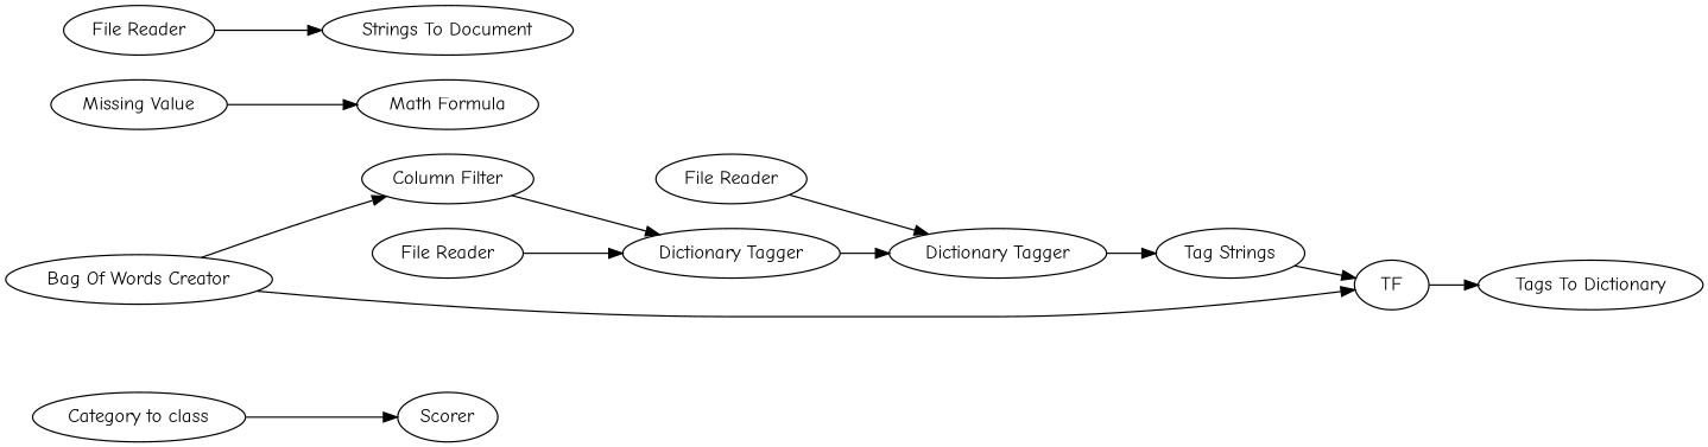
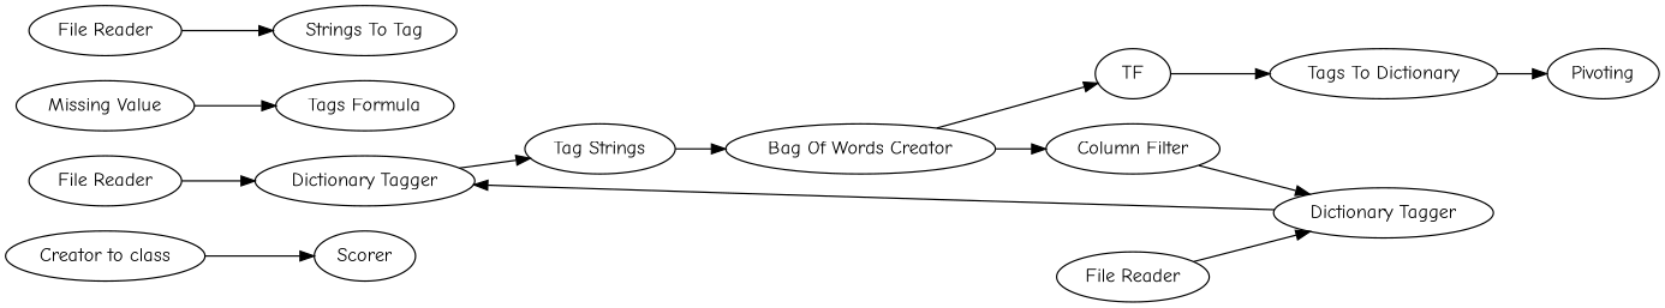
  digraph {
    fontname="Comic Neue"
    rankdir=LR
    node [fontname="Comic Neue"]
    edge [fontname="Comic Neue"]
-   n1 [label="Category to class"]
+   n1 [label="Creator to class"]
    n2 [label=Scorer]
    n3 [label="File Reader"]
    n4 [label="Dictionary Tagger"]
    n5 [label="Tag Strings"]
    n6 [label="Column Filter"]
    n7 [label="Dictionary Tagger"]
    n8 [label="Tags To Dictionary"]
+   n9 [label=Pivoting]
    n10 [label="Bag Of Words Creator"]
    n11 [label=TF]
    n12 [label="Missing Value"]
-   n13 [label="Math Formula"]
+   n13 [label="Tags Formula"]
    n14 [label="File Reader"]
-   n15 [label="Strings To Document"]
+   n15 [label="Strings To Tag"]
    n16 [label="File Reader"]
    n1 -> n2
    n3 -> n4
    n4 -> n5
-   n5 -> n11
+   n5 -> n10
    n6 -> n7
    n7 -> n4
+   n8 -> n9
    n10 -> n6
    n10 -> n11
    n11 -> n8
    n12 -> n13
    n14 -> n15
    n16 -> n7
  }
